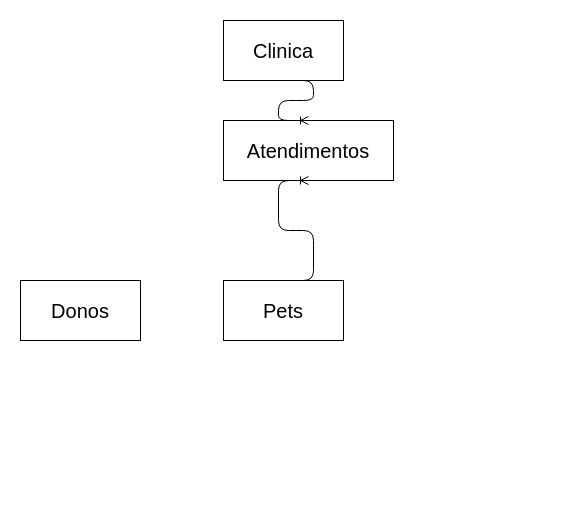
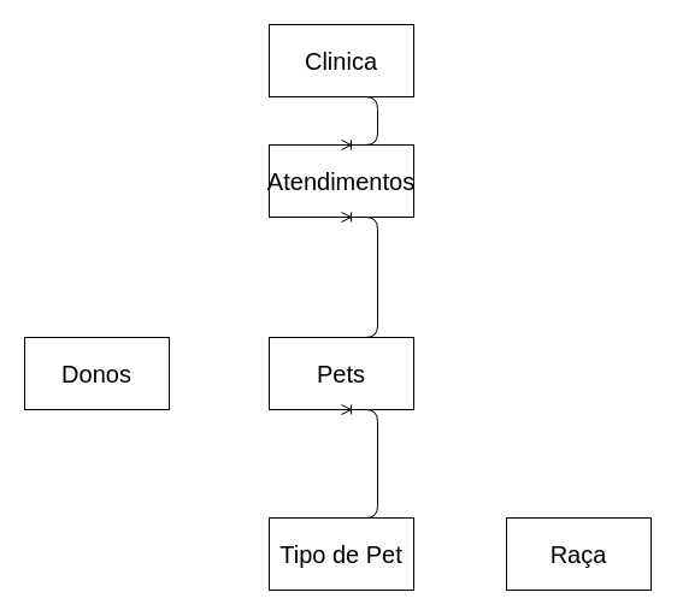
  <mxCell id="0" />
  <mxCell id="1" parent="0" />
  <mxCell id="2" value="Clinica" style="rounded=0;whiteSpace=wrap;html=1;fontSize=20;" vertex="1" parent="1"><mxGeometry x="223" width="120" height="60" as="geometry" y="20" /></mxCell>
  <mxCell id="3" value="Pets&lt;br style=&quot;font-size: 20px;&quot;&gt;" style="rounded=0;whiteSpace=wrap;html=1;fontSize=20;" vertex="1" parent="1"><mxGeometry x="223" y="280" width="120" height="60" as="geometry" /></mxCell>
- <mxCell id="4" value="Atendimentos&lt;br&gt;" style="rounded=0;whiteSpace=wrap;html=1;fontSize=20;" vertex="1" parent="1"><mxGeometry x="223" y="120" width="170" height="60" as="geometry" /></mxCell>
+ <mxCell id="4" value="Atendimentos&lt;br&gt;" style="rounded=0;whiteSpace=wrap;html=1;fontSize=20;" vertex="1" parent="1"><mxGeometry x="223" y="120" width="120" height="60" as="geometry" /></mxCell>
  <mxCell id="5" value="" style="edgeStyle=entityRelationEdgeStyle;fontSize=12;html=1;endArrow=ERoneToMany;entryX=0.5;entryY=0;entryDx=0;entryDy=0;exitX=0.5;exitY=1;exitDx=0;exitDy=0;" edge="1" parent="1" source="2" target="4"><mxGeometry width="100" height="100" relative="1" as="geometry"><mxPoint x="63" y="290" as="sourcePoint" /><mxPoint x="163" y="190" as="targetPoint" /></mxGeometry></mxCell>
  <mxCell id="6" value="Donos&lt;br&gt;" style="rounded=0;whiteSpace=wrap;html=1;fontSize=20;" vertex="1" parent="1"><mxGeometry x="20" y="280" width="120" height="60" as="geometry" /></mxCell>
+ <mxCell id="7" value="Tipo de Pet&lt;br&gt;" style="rounded=0;whiteSpace=wrap;html=1;fontSize=20;" vertex="1" parent="1"><mxGeometry x="223" y="430" width="120" height="60" as="geometry" /></mxCell>
+ <mxCell id="8" value="Raça&lt;br&gt;" style="rounded=0;whiteSpace=wrap;html=1;fontSize=20;" vertex="1" parent="1"><mxGeometry x="420" y="430" width="120" height="60" as="geometry" /></mxCell>
+ <mxCell id="9" value="" style="edgeStyle=entityRelationEdgeStyle;fontSize=12;html=1;endArrow=ERoneToMany;entryX=0.5;entryY=1;entryDx=0;entryDy=0;exitX=0.5;exitY=0;exitDx=0;exitDy=0;" edge="1" parent="1" source="7" target="3"><mxGeometry width="100" height="100" relative="1" as="geometry"><mxPoint x="343" y="500" as="sourcePoint" /><mxPoint x="443" y="400" as="targetPoint" /></mxGeometry></mxCell>
  <mxCell id="10" value="" style="edgeStyle=entityRelationEdgeStyle;fontSize=12;html=1;endArrow=ERoneToMany;exitX=0.5;exitY=0;exitDx=0;exitDy=0;entryX=0.5;entryY=1;entryDx=0;entryDy=0;" edge="1" parent="1" source="3" target="4"><mxGeometry width="100" height="100" relative="1" as="geometry"><mxPoint x="223" y="300" as="sourcePoint" /><mxPoint x="323" y="200" as="targetPoint" /></mxGeometry></mxCell>
